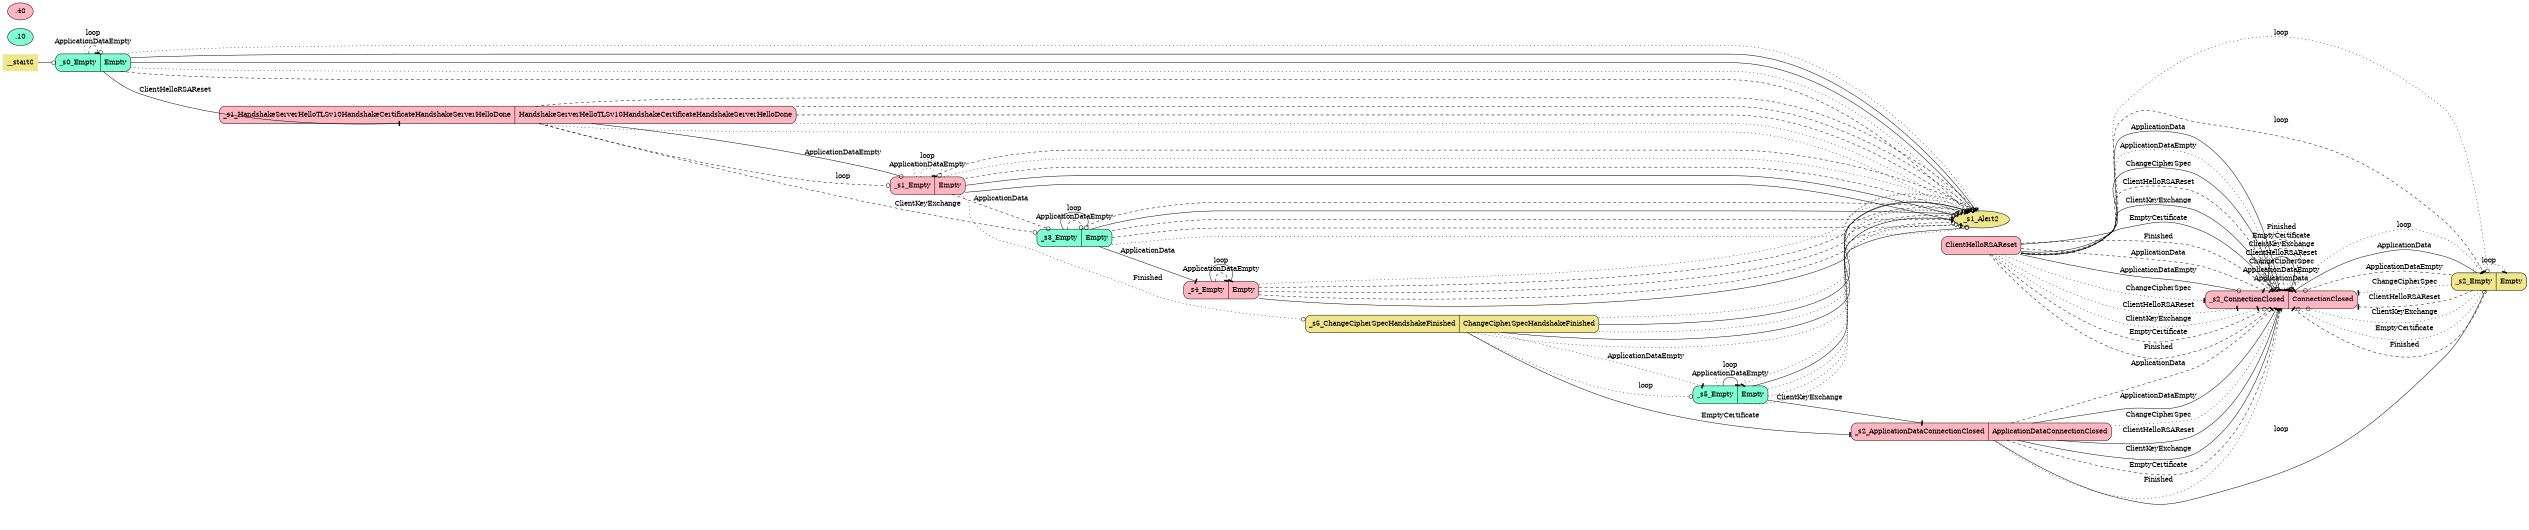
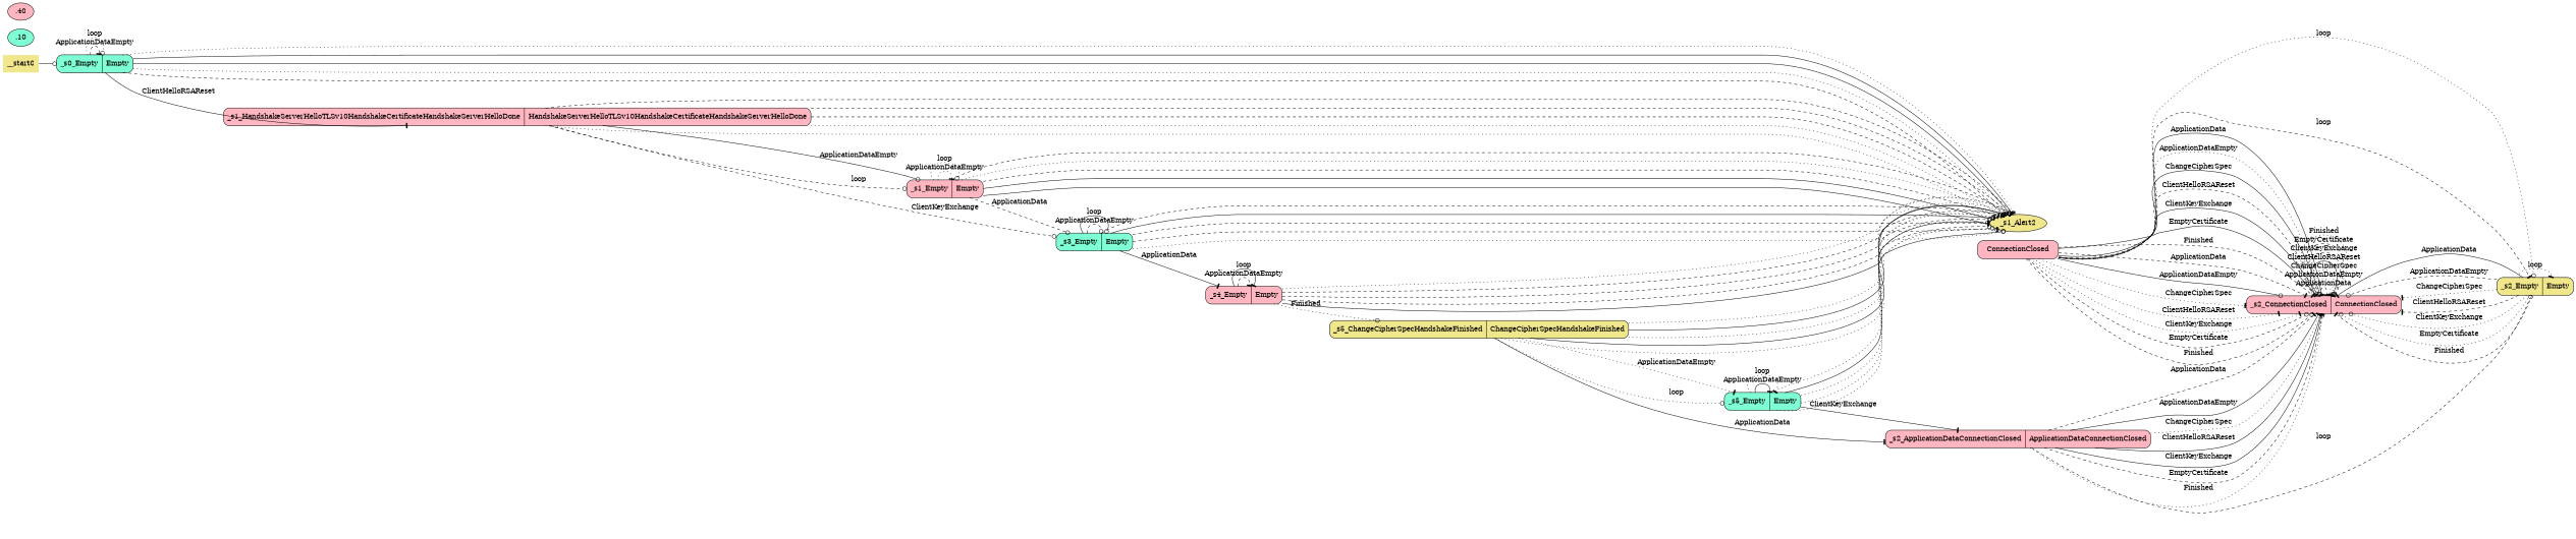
  digraph {
    rankdir=LR
    node [fillcolor=lightpink shape=record style="rounded,filled"]
    edge [arrowhead=tee style=dotted]
    __start0 [fillcolor=khaki shape=none style=filled]
    n2 [fillcolor=aquamarine label="{ _s0_Empty | Empty }"]
    n3 [label="{ _s1_HandshakeServerHelloTLSv10HandshakeCertificateHandshakeServerHelloDone | HandshakeServerHelloTLSv10HandshakeCertificateHandshakeServerHelloDone }"]
    n4 [fillcolor=khaki label=_s1_Alert2 style=filled shape=""]
    n5 [label="{ _s1_Empty | Empty }"]
    n6 [fillcolor=aquamarine label="{ _s3_Empty | Empty }"]
    n7 [label="{ _s4_Empty | Empty }"]
    .10 [fillcolor=aquamarine style=filled shape=""]
-   n9 [label=ClientHelloRSAReset]
+   n9 [label=ConnectionClosed]
    n10 [label="{ _s2_ConnectionClosed | ConnectionClosed }"]
    n11 [fillcolor=khaki label="{ _s2_Empty | Empty }"]
    .40 [style=filled shape=""]
    n13 [label="{ _s2_ApplicationDataConnectionClosed | ApplicationDataConnectionClosed }"]
    n14 [fillcolor=khaki label="{ _s5_ChangeCipherSpecHandshakeFinished | ChangeCipherSpecHandshakeFinished }"]
    n15 [fillcolor=aquamarine label="{ _s5_Empty | Empty }"]
    __start0 -> n2 [arrowhead=odot style=solid]
    n2 -> n2 [label=ApplicationDataEmpty style=dashed]
    n2 -> n2 [arrowhead=odot label=loop]
    n2 -> n3 [label=ClientHelloRSAReset style=solid]
    n2 -> n4 [style=dashed]
    n2 -> n4
    n2 -> n4 [arrowhead=odot style=solid]
    n2 -> n4 [style=solid]
    n2 -> n4 [arrowhead=odot]
    n3 -> n4 [arrowhead=odot]
    n3 -> n4 [arrowhead=odot]
    n3 -> n4 [arrowhead=odot style=dashed]
    n3 -> n4 [arrowhead=odot style=dashed]
    n3 -> n4 [style=dashed]
    n3 -> n5 [arrowhead=odot label=ApplicationDataEmpty style=solid]
    n3 -> n5 [arrowhead=odot label=loop style=dashed]
    n3 -> n6 [arrowhead=odot label=ClientKeyExchange style=dashed]
    n5 -> n4 [style=solid]
    n5 -> n4 [arrowhead=odot style=solid]
    n5 -> n4 [style=dashed]
    n5 -> n4 [arrowhead=odot]
    n5 -> n4 [arrowhead=odot style=dashed]
    n5 -> n5 [label=ApplicationDataEmpty]
    n5 -> n5 [arrowhead=odot label=loop]
    n5 -> n6 [arrowhead=odot label=ApplicationData style=dashed]
    n6 -> n4 [arrowhead=odot]
    n6 -> n4 [arrowhead=odot style=dashed]
    n6 -> n4 [style=dashed]
    n6 -> n4 [arrowhead=odot style=solid]
    n6 -> n4 [arrowhead=odot style=dashed]
    n6 -> n6 [arrowhead=odot label=ApplicationDataEmpty style=dashed]
    n6 -> n6 [arrowhead=odot label=loop style=solid]
    n6 -> n7 [label=ApplicationData style=solid]
    n7 -> n4 [arrowhead=odot style=solid]
    n7 -> n4 [arrowhead=odot style=dashed]
    n7 -> n4 [arrowhead=odot style=dashed]
    n7 -> n4 [style=dashed]
    n7 -> n4
    n7 -> n7 [label=ApplicationDataEmpty style=dashed]
    n7 -> n7 [label=loop style=solid]
-   n5 -> n14 [arrowhead=odot label=Finished]
+   n7 -> n14 [arrowhead=odot label=Finished]
    n9 -> n10 [label=ApplicationData style=solid]
    n9 -> n10 [label=ApplicationDataEmpty]
    n9 -> n10 [arrowhead=odot label=ChangeCipherSpec style=solid]
    n9 -> n10 [arrowhead=odot label=ClientHelloRSAReset style=dashed]
    n9 -> n10 [arrowhead=odot label=ClientKeyExchange style=solid]
    n9 -> n10 [label=EmptyCertificate style=solid]
    n9 -> n10 [label=Finished style=dashed]
    n9 -> n10 [label=ApplicationData style=dashed]
    n9 -> n10 [arrowhead=odot label=ApplicationDataEmpty style=solid]
    n9 -> n10 [label=ChangeCipherSpec]
    n9 -> n10 [label=ClientHelloRSAReset]
    n9 -> n10 [label=ClientKeyExchange]
    n9 -> n10 [arrowhead=odot label=EmptyCertificate style=dashed]
    n9 -> n10 [arrowhead=odot label=Finished style=dashed]
    n9 -> n11 [arrowhead=odot label=loop]
    n9 -> n11 [label=loop style=dashed]
    n10 -> n10 [label=ApplicationData style=dashed]
    n10 -> n10 [label=ApplicationDataEmpty]
    n10 -> n10 [label=ChangeCipherSpec]
    n10 -> n10 [arrowhead=odot label=ClientHelloRSAReset style=solid]
    n10 -> n10 [arrowhead=odot label=ClientKeyExchange style=dashed]
    n10 -> n10 [label=EmptyCertificate style=dashed]
    n10 -> n10 [arrowhead=odot label=Finished]
-   n10 -> n11 [label=loop]
    n11 -> n10 [label=ApplicationData style=solid]
    n11 -> n10 [arrowhead=odot label=ApplicationDataEmpty style=dashed]
    n11 -> n10 [label=ChangeCipherSpec]
    n11 -> n10 [label=ClientHelloRSAReset style=dashed]
    n11 -> n10 [arrowhead=odot label=ClientKeyExchange]
    n11 -> n10 [arrowhead=odot label=EmptyCertificate]
    n11 -> n10 [label=Finished style=dashed]
    n11 -> n11 [label=loop]
    n13 -> n10 [label=ApplicationData style=dashed]
    n13 -> n10 [label=ApplicationDataEmpty style=solid]
    n13 -> n10 [label=ChangeCipherSpec]
    n13 -> n10 [label=ClientHelloRSAReset style=solid]
    n13 -> n10 [label=ClientKeyExchange style=solid]
    n13 -> n10 [label=EmptyCertificate style=dashed]
    n13 -> n10 [arrowhead=odot label=Finished]
-   n13 -> n11 [arrowhead=odot label=loop style=solid]
+   n13 -> n11 [arrowhead=odot label=loop style=dashed]
    n14 -> n4 [arrowhead=odot]
    n14 -> n4 [style=solid]
    n14 -> n4
    n14 -> n4 [style=solid]
    n14 -> n4
-   n14 -> n13 [label=EmptyCertificate style=solid]
+   n14 -> n13 [label=ApplicationData style=solid]
    n14 -> n15 [label=ApplicationDataEmpty]
    n14 -> n15 [arrowhead=odot label=loop]
    n15 -> n4
    n15 -> n4 [arrowhead=odot]
    n15 -> n4 [arrowhead=odot]
    n15 -> n4 [style=solid]
    n15 -> n4
    n15 -> n13 [label=ClientKeyExchange style=solid]
    n15 -> n15 [label=ApplicationDataEmpty style=solid]
    n15 -> n15 [label=loop]
  }
